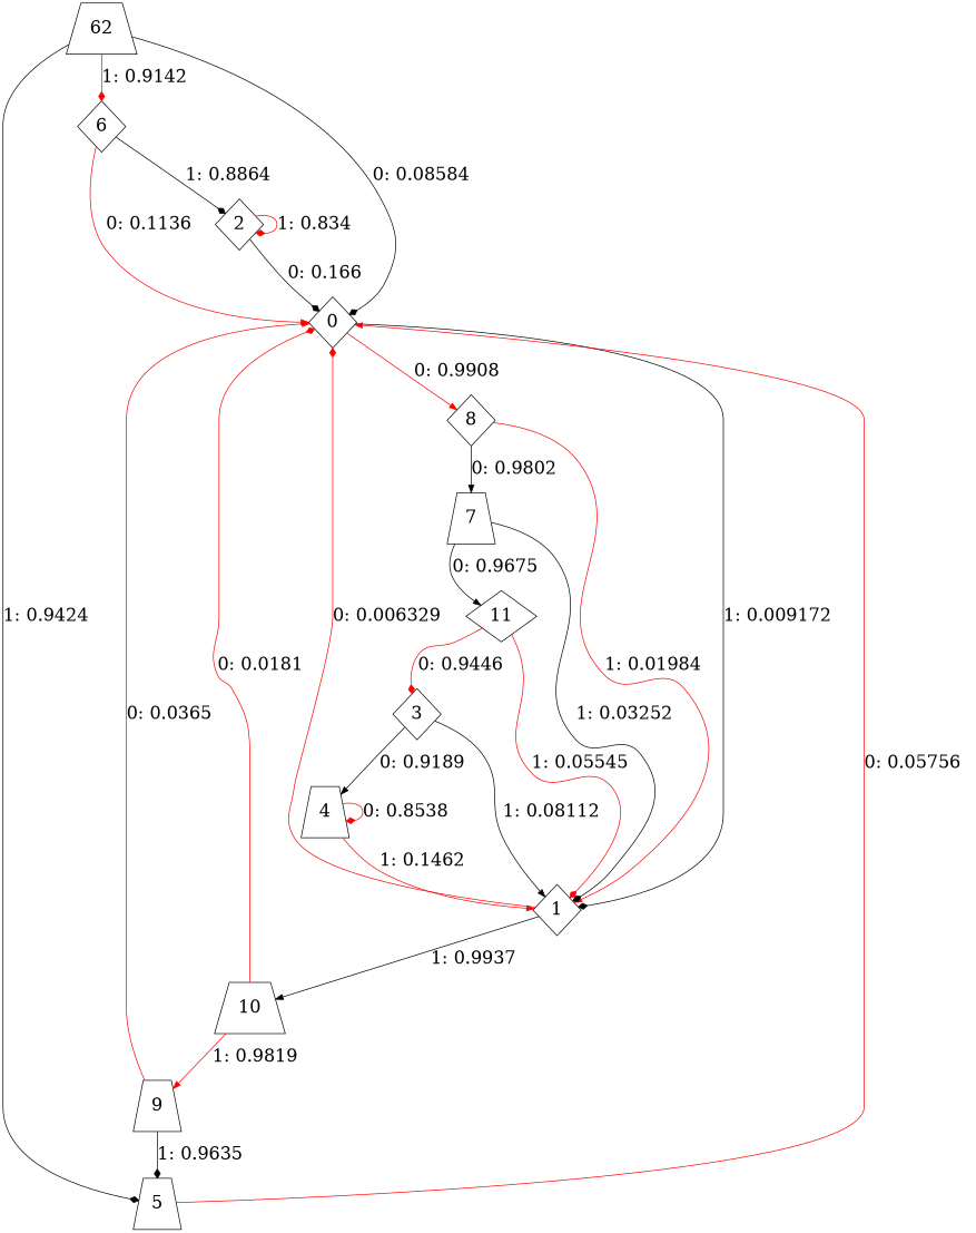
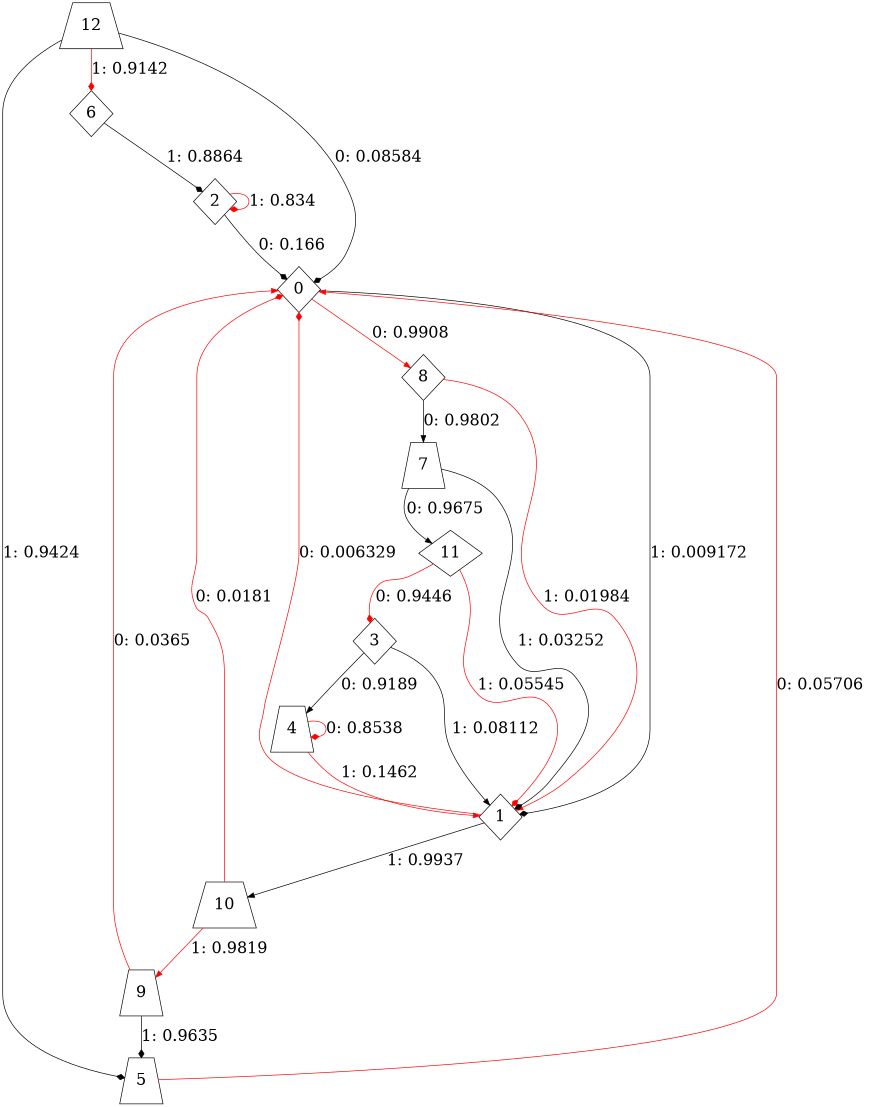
  digraph {
    node [fontsize=24 shape=diamond]
    edge [arrowhead=diamond color=red fontsize=24]
    0
    8
    1
    7 [shape=trapezium]
    10 [shape=trapezium]
    11
    9 [shape=trapezium]
    5 [shape=trapezium]
    2
    3
    4 [shape=trapezium]
-   12 [shape=trapezium label=62]
+   12 [shape=trapezium]
    6
    0 -> 8 [arrowhead=normal label="0: 0.9908   "]
    0 -> 1 [color=black label="1: 0.009172  "]
    8 -> 1 [arrowhead=normal label="1: 0.01984  "]
    8 -> 7 [arrowhead=normal color=black label="0: 0.9802   "]
    1 -> 0 [label="0: 0.006329  "]
    1 -> 10 [arrowhead=normal color=black label="1: 0.9937   "]
    7 -> 1 [color=black label="1: 0.03252  "]
    7 -> 11 [arrowhead=normal color=black label="0: 0.9675   "]
    10 -> 0 [label="0: 0.0181   "]
    10 -> 9 [arrowhead=normal label="1: 0.9819   "]
    11 -> 1 [label="1: 0.05545  "]
    11 -> 3 [label="0: 0.9446   "]
    9 -> 0 [arrowhead=normal label="0: 0.0365   "]
    9 -> 5 [color=black label="1: 0.9635   "]
-   5 -> 0 [arrowhead=normal label="0: 0.05756  "]
+   5 -> 0 [arrowhead=normal label="0: 0.05706  "]
    2 -> 0 [color=black label="0: 0.166    "]
    2 -> 2 [label="1: 0.834    "]
    3 -> 1 [arrowhead=normal color=black label="1: 0.08112  "]
    3 -> 4 [arrowhead=normal color=black label="0: 0.9189   "]
    4 -> 1 [arrowhead=normal label="1: 0.1462   "]
    4 -> 4 [label="0: 0.8538   "]
    12 -> 0 [color=black label="0: 0.08584  "]
    12 -> 5 [color=black label="1: 0.9424   "]
    12 -> 6 [label="1: 0.9142   "]
-   6 -> 0 [arrowhead=normal label="0: 0.1136   "]
    6 -> 2 [color=black label="1: 0.8864   "]
  }
